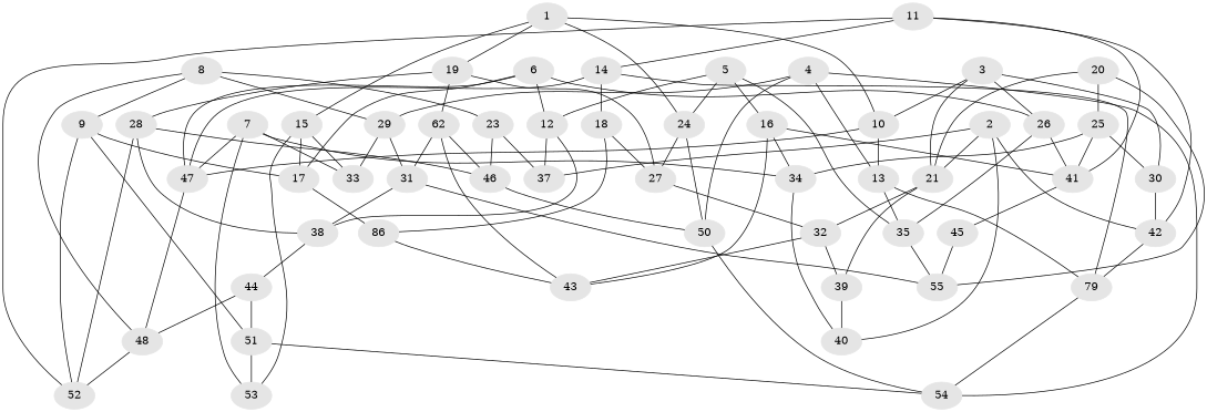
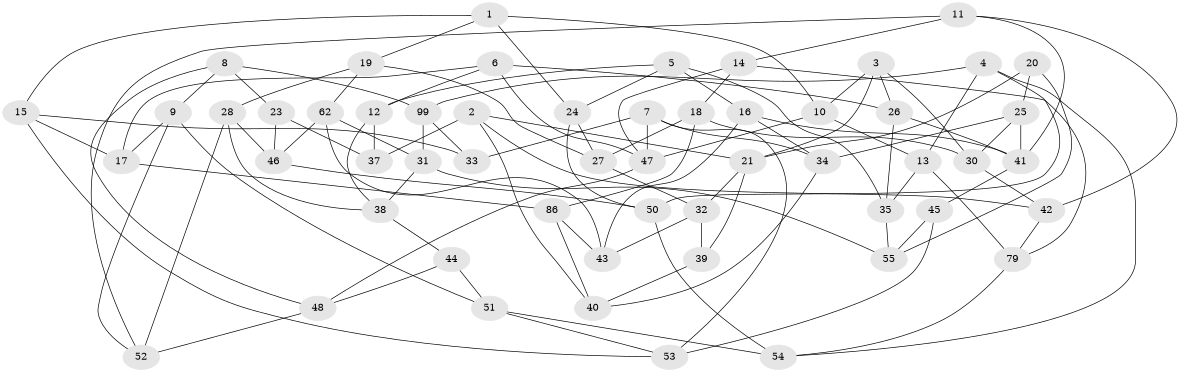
  graph {
    node [color=gray90 style=filled]
    1
    10
    15
    19
    24
    13
    47
    17
    33
    53
    27
    n12 [label=62]
    28
    50
    2
    37
    40
    42
    21
    39
    n21 [label=79]
    3
    26
    30
    32
    35
    41
    4
-   29
+   29 [label=99]
    54
    31
    5
    12
    16
    38
    34
    43
    55
    6
    n40 [label=86]
    48
    7
    23
    46
    8
    9
    51
    52
    11
    14
    18
    45
    44
    20
    25
    1 -- 10
    1 -- 15
    1 -- 19
    1 -- 24
    10 -- 13
    10 -- 47
    15 -- 17
    15 -- 33
    15 -- 53
    19 -- 27
    19 -- n12
    19 -- 28
    24 -- 27
    24 -- 50
    13 -- n21
    13 -- 35
    47 -- 48
    17 -- n40
    27 -- 32
    n12 -- 31
    n12 -- 43
    n12 -- 46
    28 -- 38
    28 -- 46
    28 -- 52
    50 -- 54
    2 -- 37
    2 -- 40
    2 -- 42
    2 -- 21
    42 -- n21
    21 -- 39
    21 -- 32
    39 -- 40
    n21 -- 54
    3 -- 10
    3 -- 21
    3 -- 26
    3 -- 30
    26 -- 35
    26 -- 41
    30 -- 42
    32 -- 39
    32 -- 43
    35 -- 55
    41 -- 45
    4 -- 13
    4 -- 50
    4 -- 29
    4 -- 54
    29 -- 33
    29 -- 31
    31 -- 38
    31 -- 55
    5 -- 24
    5 -- 35
    5 -- 12
    5 -- 16
    12 -- 37
    12 -- 38
    16 -- 41
    16 -- 34
    16 -- 43
    38 -- 44
    34 -- 40
    6 -- 47
    6 -- 17
    6 -- 26
    6 -- 12
+   n40 -- 40
    n40 -- 43
    48 -- 52
    7 -- 47
    7 -- 33
    7 -- 53
    7 -- 34
    23 -- 37
    23 -- 46
    46 -- 50
    8 -- 29
    8 -- 48
    8 -- 23
    8 -- 9
    9 -- 17
    9 -- 51
    9 -- 52
    51 -- 53
    51 -- 54
    11 -- 42
    11 -- 41
    11 -- 52
    11 -- 14
    14 -- 47
    14 -- n21
    14 -- 18
    18 -- 27
+   18 -- 30
    18 -- n40
+   45 -- 53
    45 -- 55
    44 -- 48
    44 -- 51
    20 -- 21
    20 -- 55
    20 -- 25
    25 -- 30
    25 -- 41
    25 -- 34
  }
